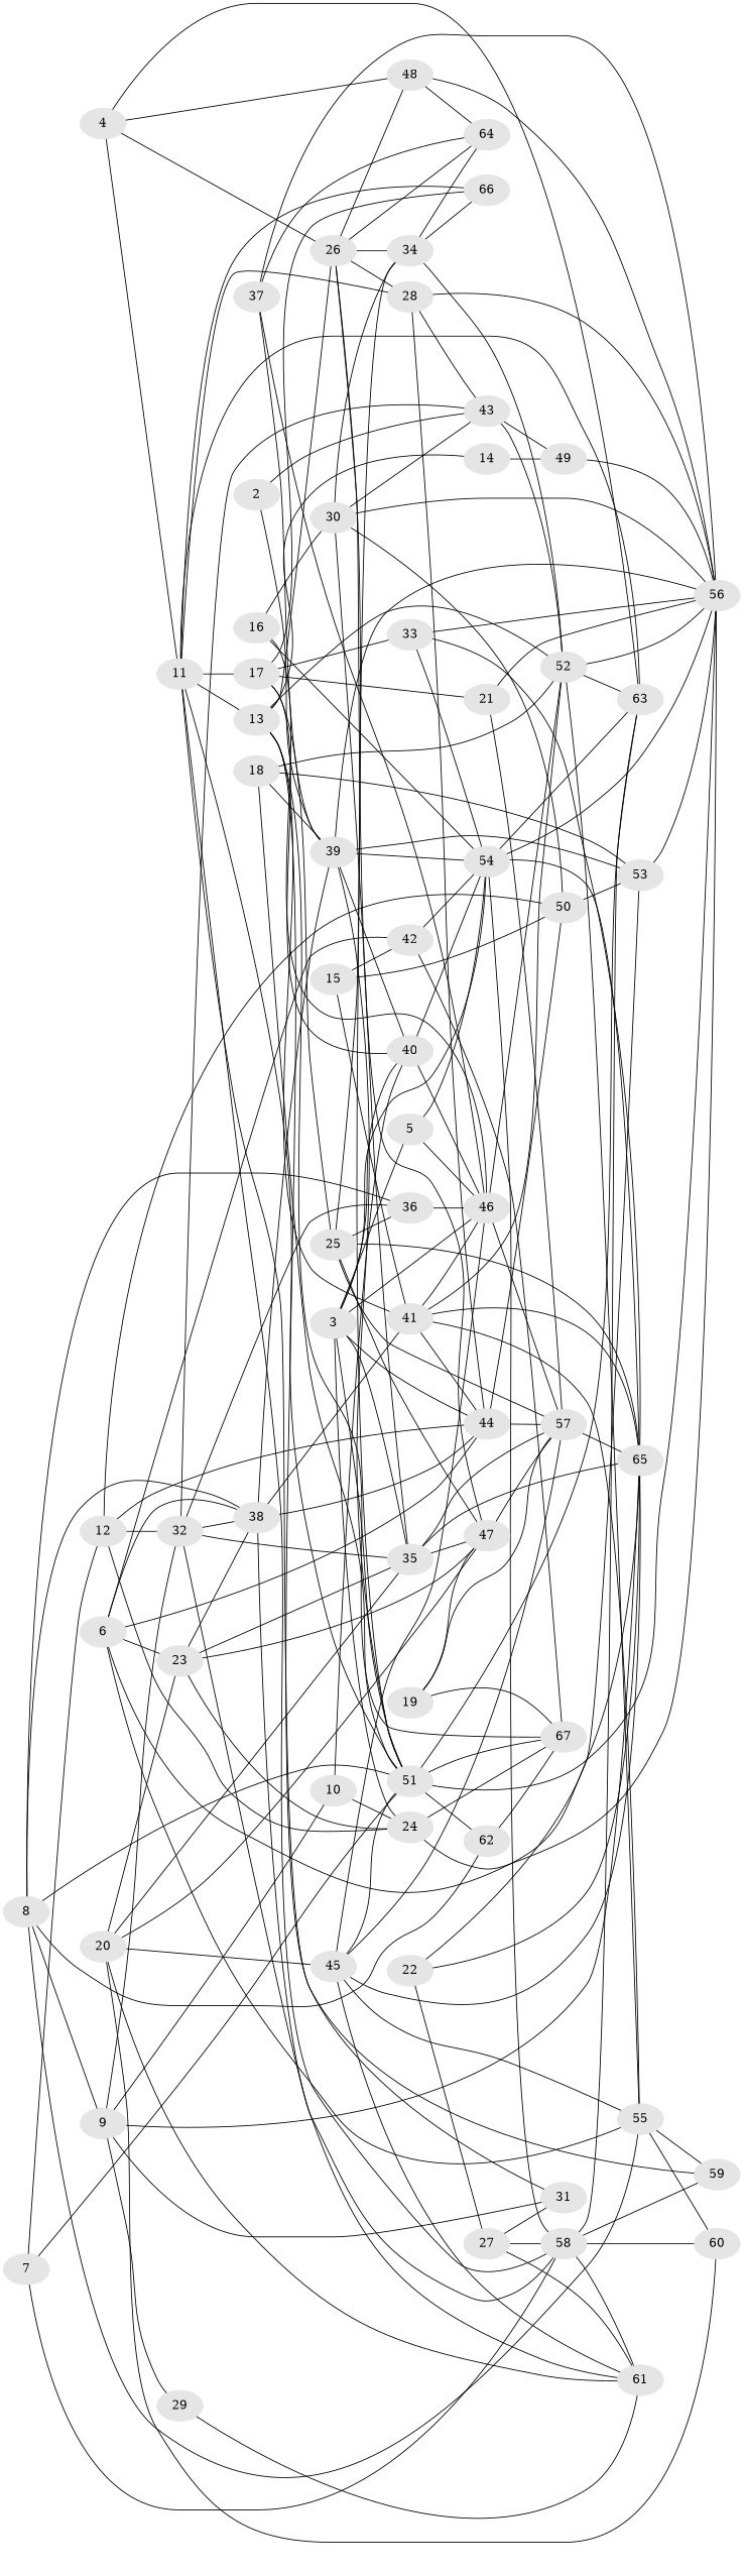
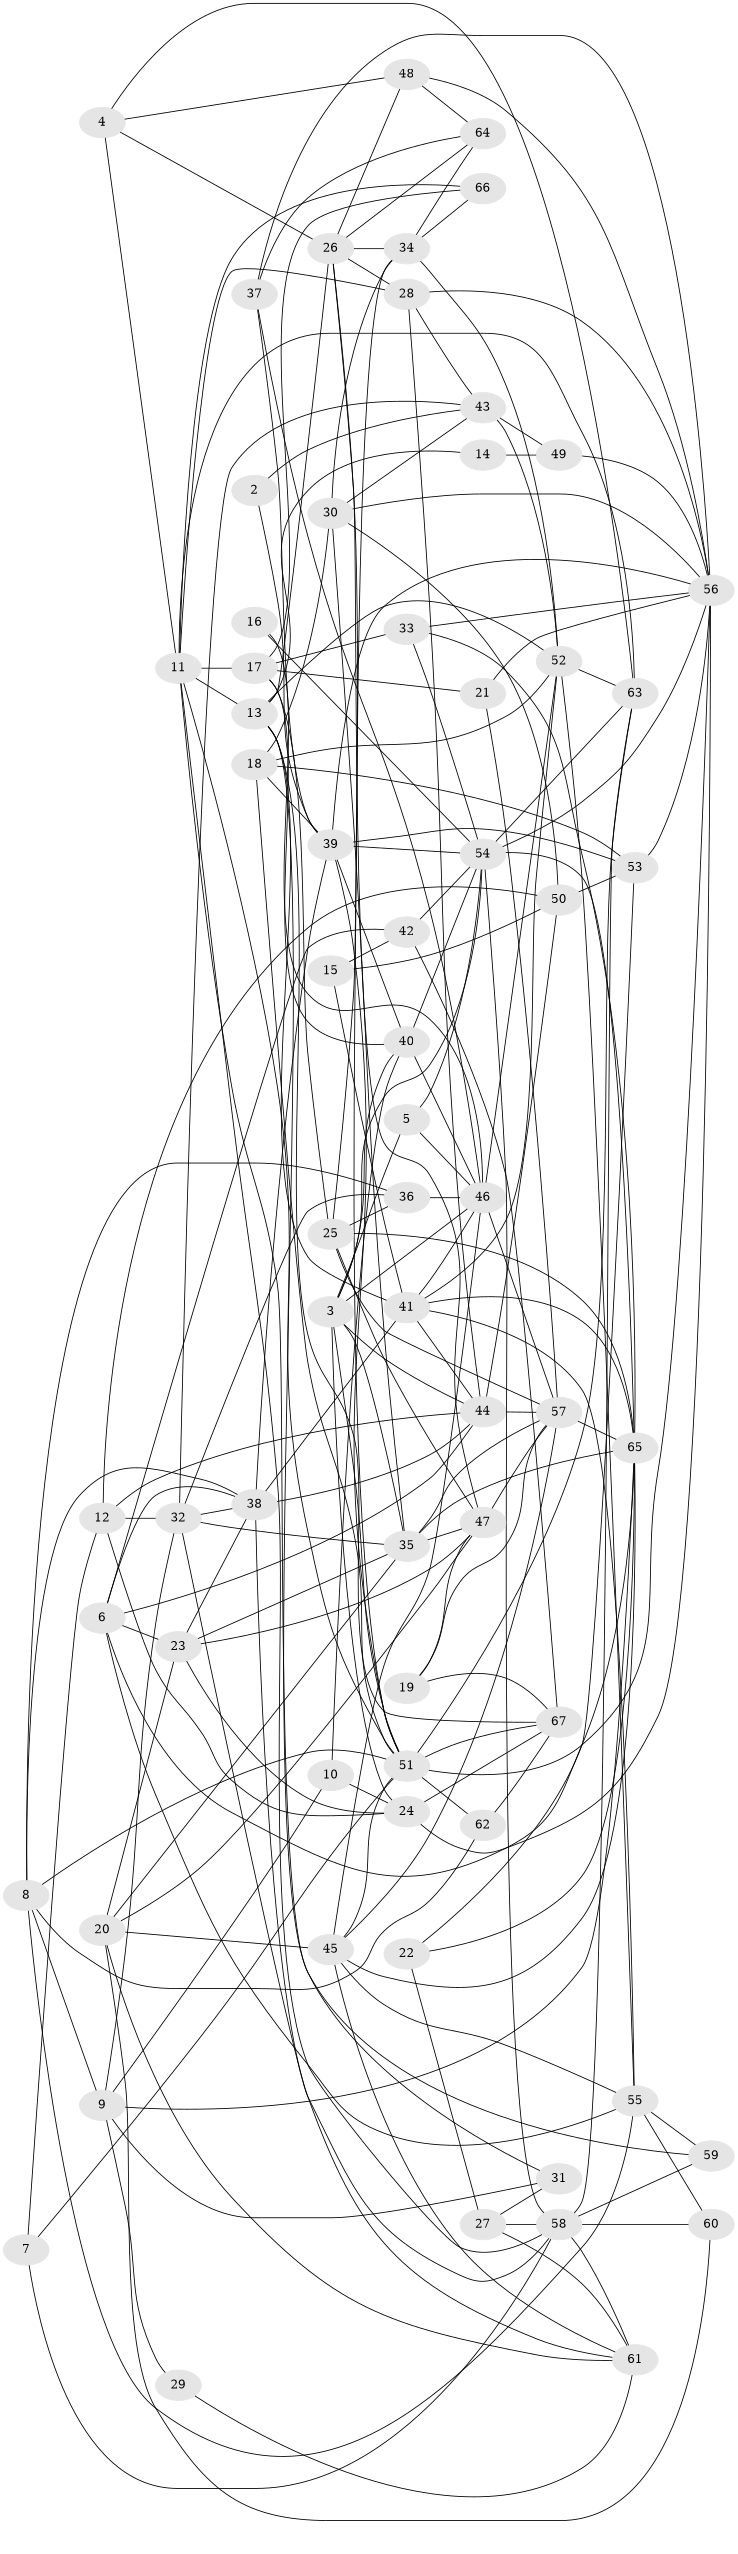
  graph {
    rankdir=LR
    node [color=gray90 style=filled]
    edge [weight=1.0]
    12
    24
    44
    32
    50
    49
    56
    2
    39
    43
    40
    51
    54
    53
    52
    3
    5
    35
    46
    67
    65
    47
    57
    63
    62
    58
    4
    11
    26
    48
    59
    13
    17
    28
    66
    34
    64
    6
    23
    38
    42
    55
    41
    61
    60
    7
    8
    9
    36
    10
    29
    31
    14
    21
    25
    33
    15
    16
    30
    18
    19
    20
    45
    22
    27
    37
    12 -- 24
    12 -- 44
    12 -- 32
    12 -- 50
    24 -- 56
    24 -- 67
    44 -- 50
    44 -- 57
    32 -- 43
    32 -- 35
    32 -- 58
    32 -- 38
    32 -- 36
    50 -- 53
    49 -- 56
    2 -- 39
    2 -- 43
    39 -- 56
    39 -- 40
    39 -- 51
    39 -- 54
    39 -- 53
    43 -- 49
    43 -- 52
    40 -- 54
    40 -- 46
    51 -- 56
    51 -- 67
    51 -- 63
    51 -- 62
    54 -- 56
    54 -- 65
    54 -- 63
    54 -- 58
    53 -- 56
-   52 -- 56
    52 -- 63 [weight=2.0]
    52 -- 55
    3 -- 24
    3 -- 44
    3 -- 40
    3 -- 51
    3 -- 54
    3 -- 5
    3 -- 35
    3 -- 46
    5 -- 54
    5 -- 46
    35 -- 65
    35 -- 47
    35 -- 57
    46 -- 52
    46 -- 57
    47 -- 57
    57 -- 65
    62 -- 67 [weight=2.0]
    58 -- 63
    58 -- 59 [weight=2.0]
    58 -- 61
    58 -- 60
    4 -- 63
    4 -- 11
    4 -- 26
    4 -- 48
    11 -- 51
    11 -- 63
    11 -- 58
    11 -- 59
    11 -- 13
    11 -- 17 [weight=2.0]
    11 -- 28
    11 -- 66
    26 -- 51
    26 -- 47
    26 -- 48
    26 -- 28
    26 -- 34
    26 -- 64
    48 -- 56
    48 -- 64
    13 -- 52
    13 -- 67
    13 -- 26
    13 -- 41
    13 -- 31
    13 -- 14
    17 -- 40
    17 -- 66
    17 -- 21
    17 -- 25
    17 -- 33
    28 -- 44
    28 -- 56
    28 -- 43
    34 -- 52
    34 -- 66
    34 -- 64
    6 -- 44
    6 -- 65
    6 -- 23
    6 -- 38
    6 -- 42
    6 -- 55
    23 -- 24
    23 -- 35
    23 -- 47
    23 -- 38
    38 -- 44
    38 -- 39
    38 -- 41
    38 -- 61
    42 -- 54
    42 -- 67
    55 -- 59
    55 -- 60
    41 -- 44
    41 -- 52
    41 -- 46
    41 -- 65
    41 -- 55
    7 -- 12
    7 -- 51
    7 -- 58
    8 -- 51
    8 -- 62
    8 -- 38
    8 -- 55
    8 -- 9
    8 -- 36
    9 -- 32
    9 -- 65
    9 -- 10
    9 -- 29
    9 -- 31
    36 -- 46 [weight=2.0]
    10 -- 24
    10 -- 40 [weight=2.0]
    29 -- 61
    14 -- 49 [weight=2.0]
    21 -- 56
    21 -- 57
    25 -- 65
    25 -- 47
    25 -- 57
    25 -- 34
    25 -- 36
    33 -- 56
    33 -- 54
    33 -- 65
    15 -- 50
    15 -- 42
    15 -- 41
    16 -- 54
    16 -- 46
-   16 -- 30
+   18 -- 30
    30 -- 50
    30 -- 56
    30 -- 43
    30 -- 35
    30 -- 34
    18 -- 39
    18 -- 51
    18 -- 53
    18 -- 52
    19 -- 67
    19 -- 47
    19 -- 57
    20 -- 35
    20 -- 47
    20 -- 23
    20 -- 61
    20 -- 60
    20 -- 45
    45 -- 51
    45 -- 46
    45 -- 65
    45 -- 57
    45 -- 55
    45 -- 61
    22 -- 53
    22 -- 65
    22 -- 27
    27 -- 58
    27 -- 61
    27 -- 31
    37 -- 56
    37 -- 39
    37 -- 46
    37 -- 64
  }
